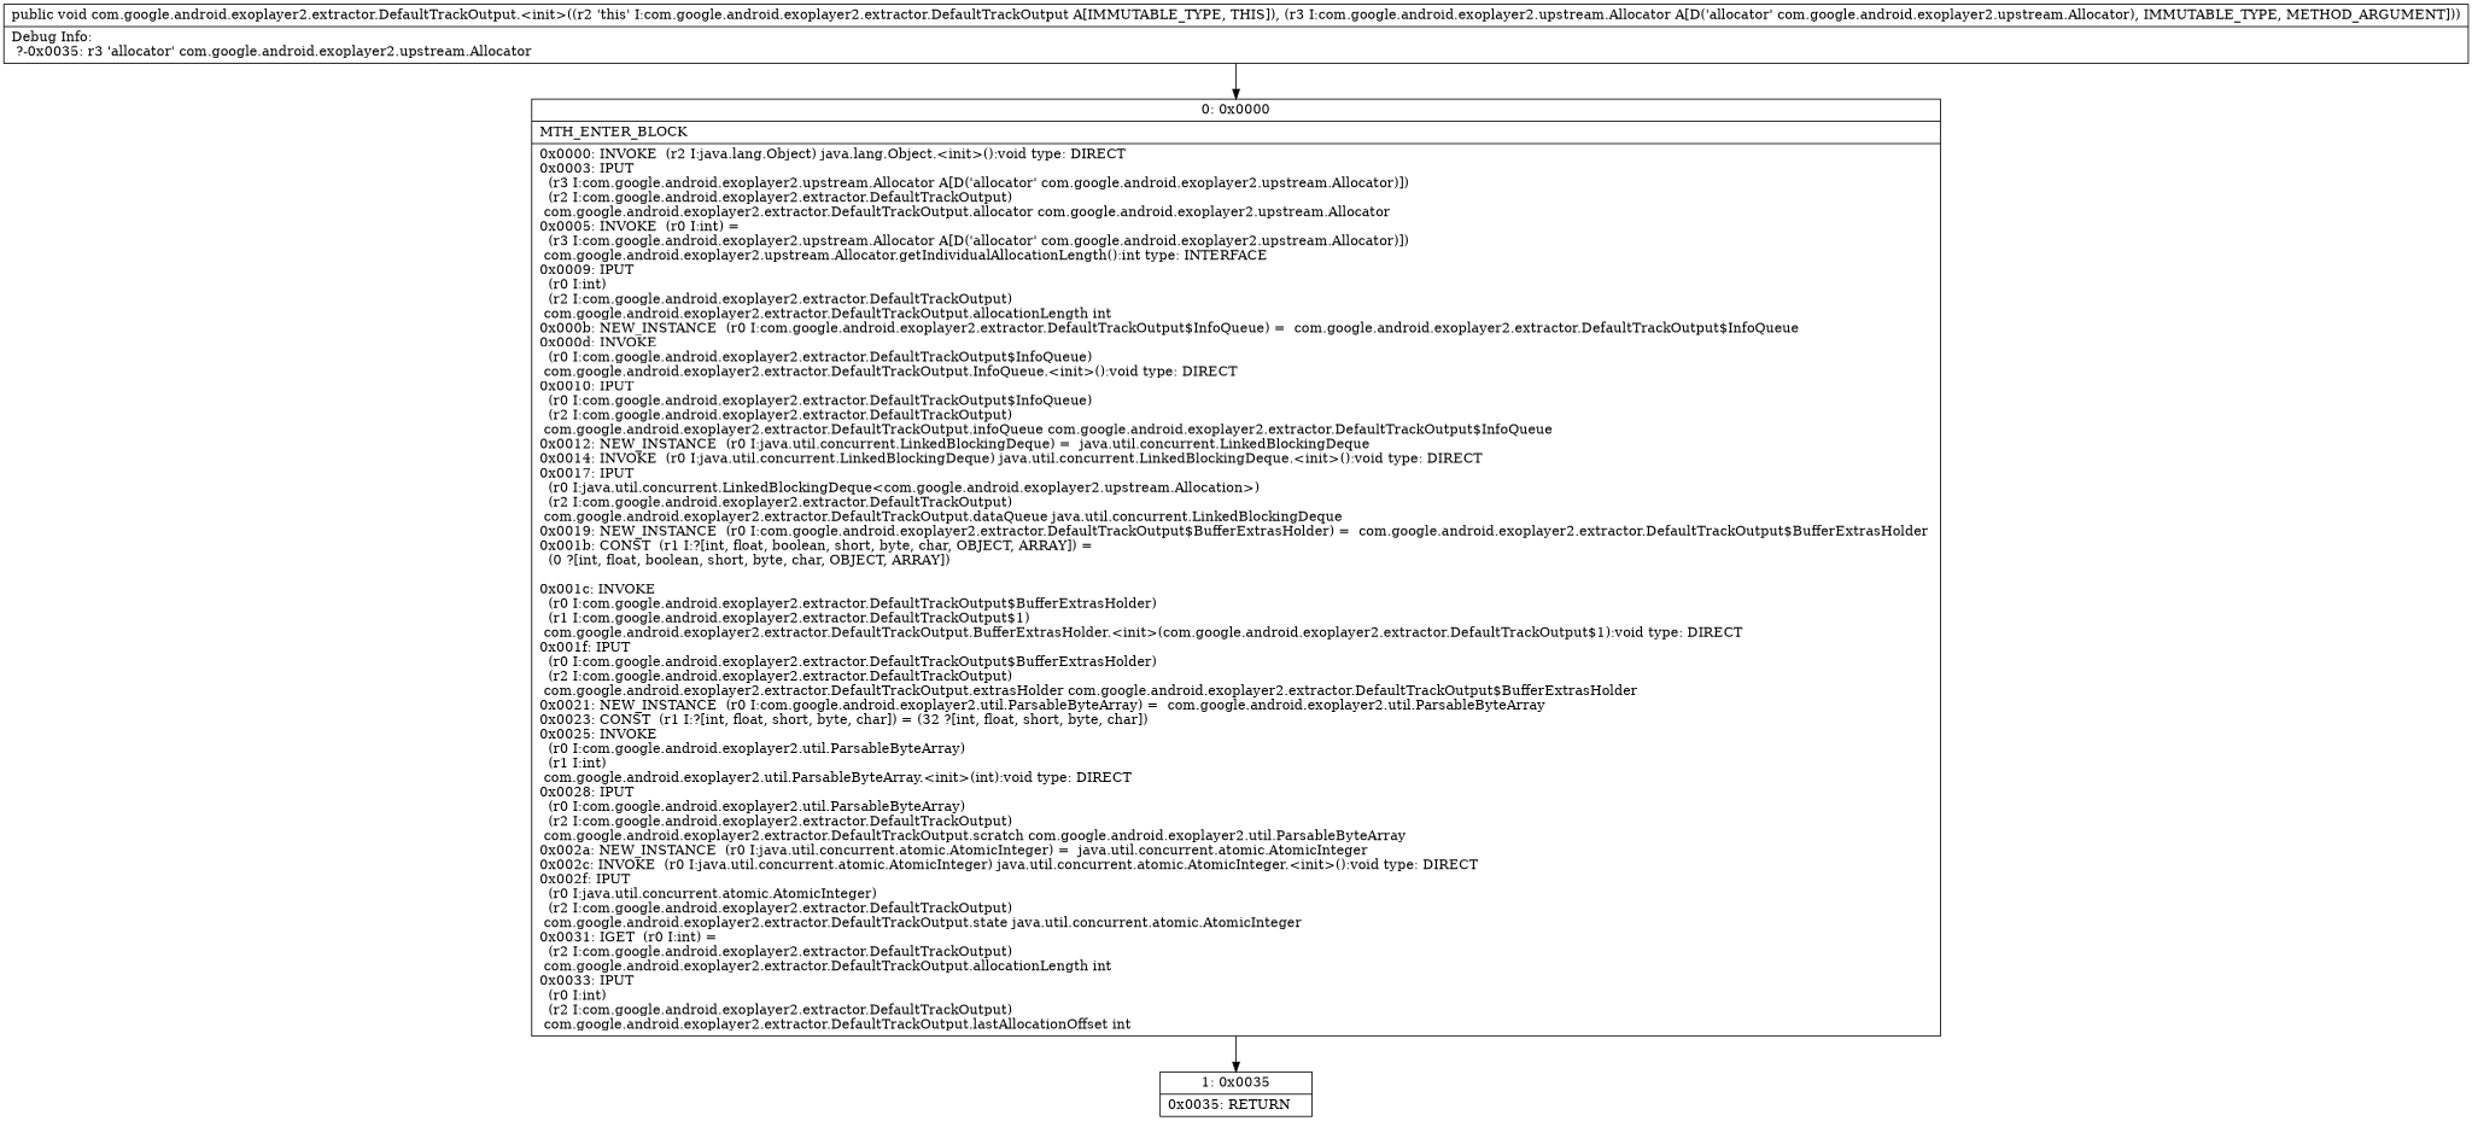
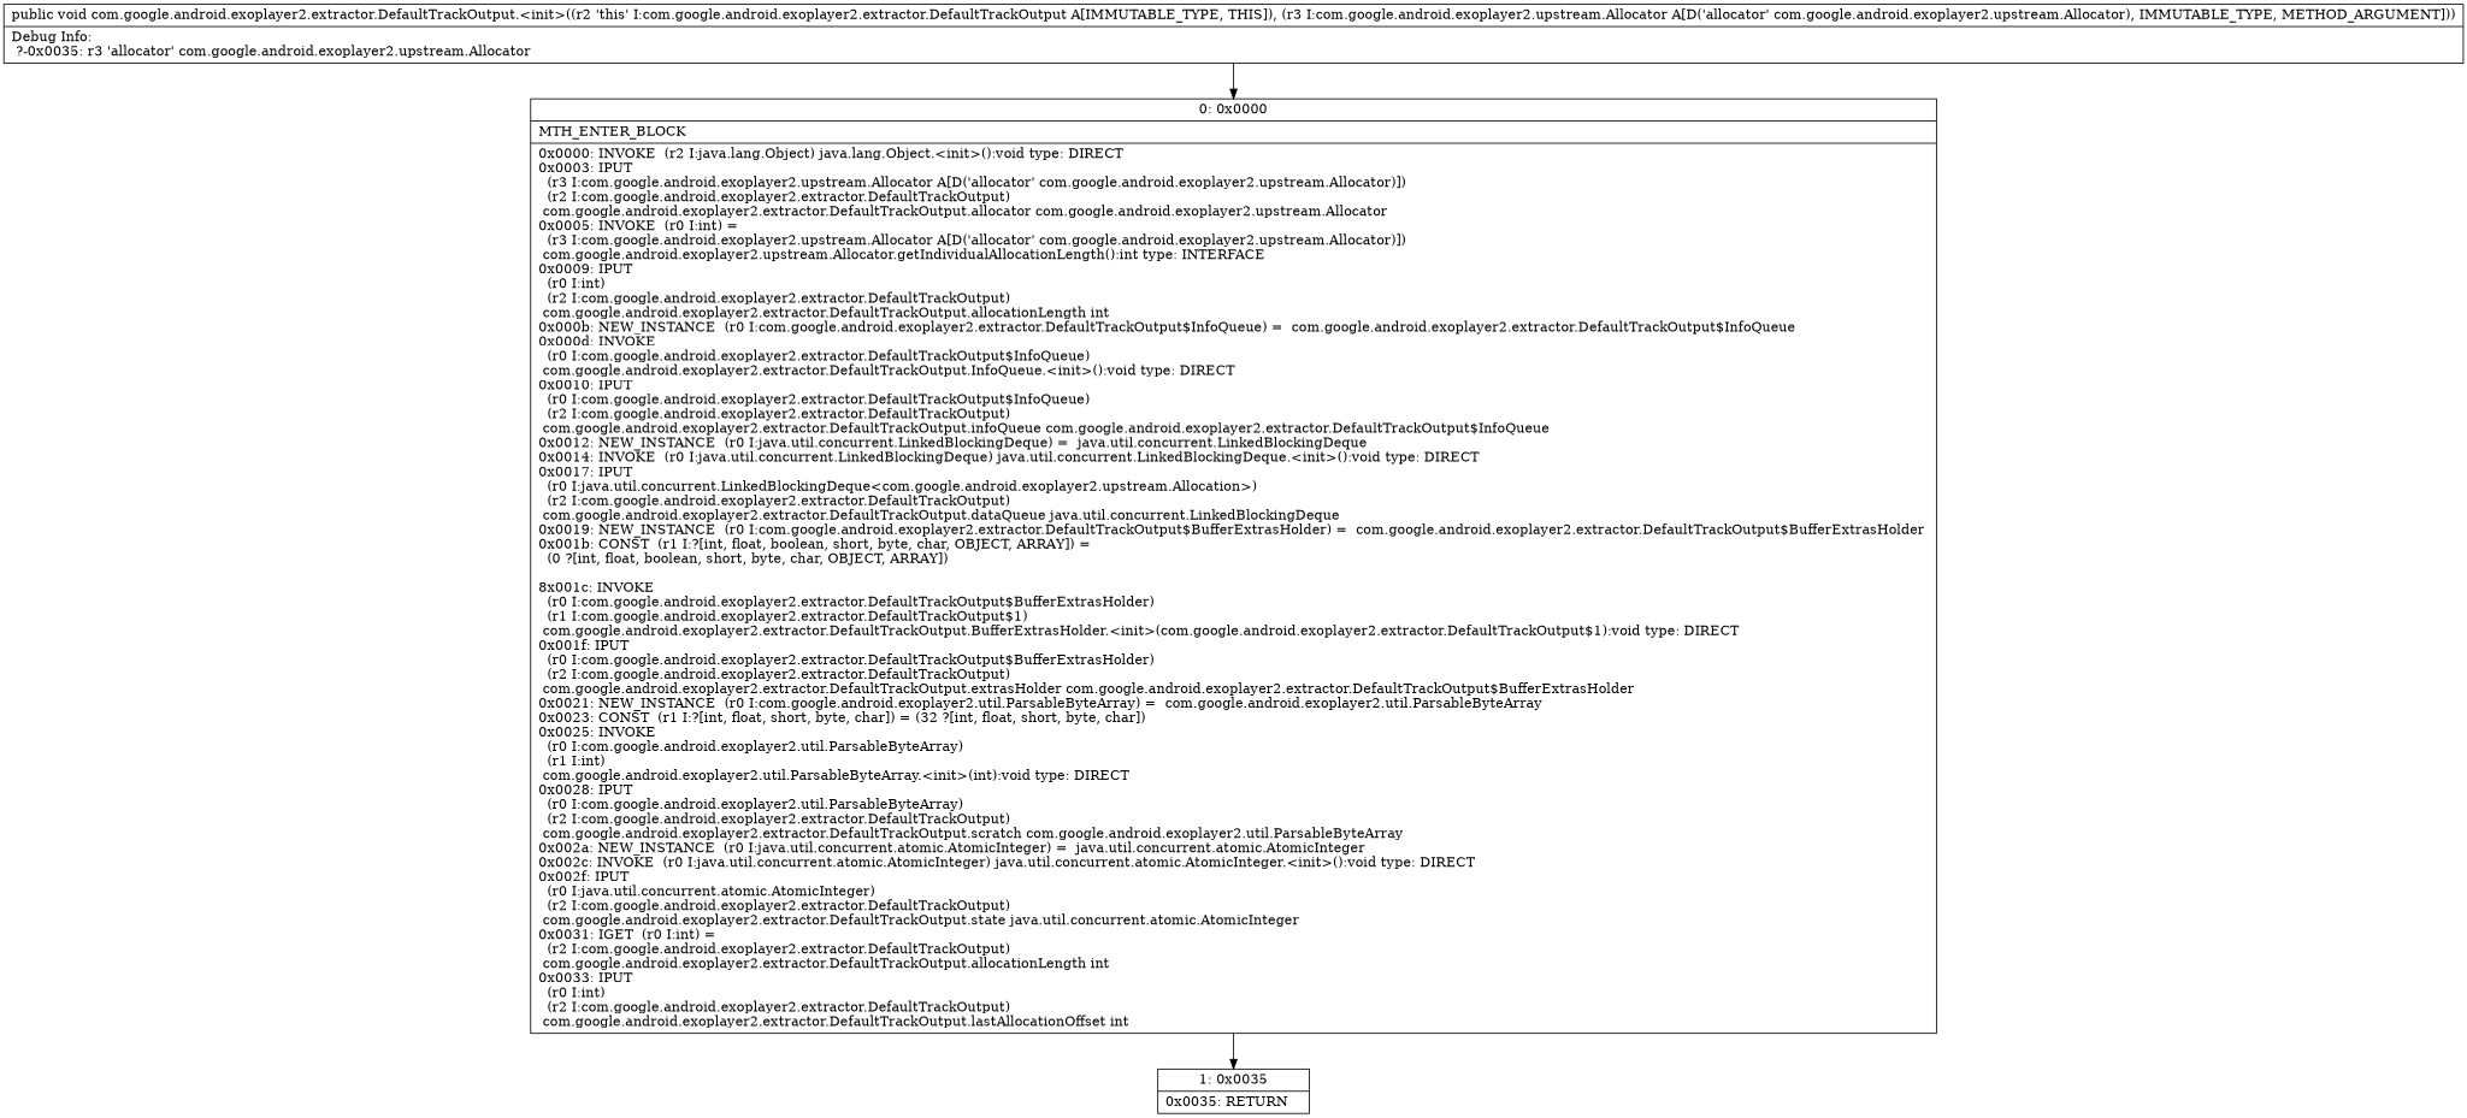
  digraph {
    node [shape=record]
-   n1 [label="{0\:\ 0x0000|MTH_ENTER_BLOCK\l|0x0000: INVOKE  (r2 I:java.lang.Object) java.lang.Object.\<init\>():void type: DIRECT \l0x0003: IPUT  \l  (r3 I:com.google.android.exoplayer2.upstream.Allocator A[D('allocator' com.google.android.exoplayer2.upstream.Allocator)])\l  (r2 I:com.google.android.exoplayer2.extractor.DefaultTrackOutput)\l com.google.android.exoplayer2.extractor.DefaultTrackOutput.allocator com.google.android.exoplayer2.upstream.Allocator \l0x0005: INVOKE  (r0 I:int) = \l  (r3 I:com.google.android.exoplayer2.upstream.Allocator A[D('allocator' com.google.android.exoplayer2.upstream.Allocator)])\l com.google.android.exoplayer2.upstream.Allocator.getIndividualAllocationLength():int type: INTERFACE \l0x0009: IPUT  \l  (r0 I:int)\l  (r2 I:com.google.android.exoplayer2.extractor.DefaultTrackOutput)\l com.google.android.exoplayer2.extractor.DefaultTrackOutput.allocationLength int \l0x000b: NEW_INSTANCE  (r0 I:com.google.android.exoplayer2.extractor.DefaultTrackOutput$InfoQueue) =  com.google.android.exoplayer2.extractor.DefaultTrackOutput$InfoQueue \l0x000d: INVOKE  \l  (r0 I:com.google.android.exoplayer2.extractor.DefaultTrackOutput$InfoQueue)\l com.google.android.exoplayer2.extractor.DefaultTrackOutput.InfoQueue.\<init\>():void type: DIRECT \l0x0010: IPUT  \l  (r0 I:com.google.android.exoplayer2.extractor.DefaultTrackOutput$InfoQueue)\l  (r2 I:com.google.android.exoplayer2.extractor.DefaultTrackOutput)\l com.google.android.exoplayer2.extractor.DefaultTrackOutput.infoQueue com.google.android.exoplayer2.extractor.DefaultTrackOutput$InfoQueue \l0x0012: NEW_INSTANCE  (r0 I:java.util.concurrent.LinkedBlockingDeque) =  java.util.concurrent.LinkedBlockingDeque \l0x0014: INVOKE  (r0 I:java.util.concurrent.LinkedBlockingDeque) java.util.concurrent.LinkedBlockingDeque.\<init\>():void type: DIRECT \l0x0017: IPUT  \l  (r0 I:java.util.concurrent.LinkedBlockingDeque\<com.google.android.exoplayer2.upstream.Allocation\>)\l  (r2 I:com.google.android.exoplayer2.extractor.DefaultTrackOutput)\l com.google.android.exoplayer2.extractor.DefaultTrackOutput.dataQueue java.util.concurrent.LinkedBlockingDeque \l0x0019: NEW_INSTANCE  (r0 I:com.google.android.exoplayer2.extractor.DefaultTrackOutput$BufferExtrasHolder) =  com.google.android.exoplayer2.extractor.DefaultTrackOutput$BufferExtrasHolder \l0x001b: CONST  (r1 I:?[int, float, boolean, short, byte, char, OBJECT, ARRAY]) = \l  (0 ?[int, float, boolean, short, byte, char, OBJECT, ARRAY])\l \l0x001c: INVOKE  \l  (r0 I:com.google.android.exoplayer2.extractor.DefaultTrackOutput$BufferExtrasHolder)\l  (r1 I:com.google.android.exoplayer2.extractor.DefaultTrackOutput$1)\l com.google.android.exoplayer2.extractor.DefaultTrackOutput.BufferExtrasHolder.\<init\>(com.google.android.exoplayer2.extractor.DefaultTrackOutput$1):void type: DIRECT \l0x001f: IPUT  \l  (r0 I:com.google.android.exoplayer2.extractor.DefaultTrackOutput$BufferExtrasHolder)\l  (r2 I:com.google.android.exoplayer2.extractor.DefaultTrackOutput)\l com.google.android.exoplayer2.extractor.DefaultTrackOutput.extrasHolder com.google.android.exoplayer2.extractor.DefaultTrackOutput$BufferExtrasHolder \l0x0021: NEW_INSTANCE  (r0 I:com.google.android.exoplayer2.util.ParsableByteArray) =  com.google.android.exoplayer2.util.ParsableByteArray \l0x0023: CONST  (r1 I:?[int, float, short, byte, char]) = (32 ?[int, float, short, byte, char]) \l0x0025: INVOKE  \l  (r0 I:com.google.android.exoplayer2.util.ParsableByteArray)\l  (r1 I:int)\l com.google.android.exoplayer2.util.ParsableByteArray.\<init\>(int):void type: DIRECT \l0x0028: IPUT  \l  (r0 I:com.google.android.exoplayer2.util.ParsableByteArray)\l  (r2 I:com.google.android.exoplayer2.extractor.DefaultTrackOutput)\l com.google.android.exoplayer2.extractor.DefaultTrackOutput.scratch com.google.android.exoplayer2.util.ParsableByteArray \l0x002a: NEW_INSTANCE  (r0 I:java.util.concurrent.atomic.AtomicInteger) =  java.util.concurrent.atomic.AtomicInteger \l0x002c: INVOKE  (r0 I:java.util.concurrent.atomic.AtomicInteger) java.util.concurrent.atomic.AtomicInteger.\<init\>():void type: DIRECT \l0x002f: IPUT  \l  (r0 I:java.util.concurrent.atomic.AtomicInteger)\l  (r2 I:com.google.android.exoplayer2.extractor.DefaultTrackOutput)\l com.google.android.exoplayer2.extractor.DefaultTrackOutput.state java.util.concurrent.atomic.AtomicInteger \l0x0031: IGET  (r0 I:int) = \l  (r2 I:com.google.android.exoplayer2.extractor.DefaultTrackOutput)\l com.google.android.exoplayer2.extractor.DefaultTrackOutput.allocationLength int \l0x0033: IPUT  \l  (r0 I:int)\l  (r2 I:com.google.android.exoplayer2.extractor.DefaultTrackOutput)\l com.google.android.exoplayer2.extractor.DefaultTrackOutput.lastAllocationOffset int \l}"]
+   n1 [label="{0\:\ 0x0000|MTH_ENTER_BLOCK\l|0x0000: INVOKE  (r2 I:java.lang.Object) java.lang.Object.\<init\>():void type: DIRECT \l0x0003: IPUT  \l  (r3 I:com.google.android.exoplayer2.upstream.Allocator A[D('allocator' com.google.android.exoplayer2.upstream.Allocator)])\l  (r2 I:com.google.android.exoplayer2.extractor.DefaultTrackOutput)\l com.google.android.exoplayer2.extractor.DefaultTrackOutput.allocator com.google.android.exoplayer2.upstream.Allocator \l0x0005: INVOKE  (r0 I:int) = \l  (r3 I:com.google.android.exoplayer2.upstream.Allocator A[D('allocator' com.google.android.exoplayer2.upstream.Allocator)])\l com.google.android.exoplayer2.upstream.Allocator.getIndividualAllocationLength():int type: INTERFACE \l0x0009: IPUT  \l  (r0 I:int)\l  (r2 I:com.google.android.exoplayer2.extractor.DefaultTrackOutput)\l com.google.android.exoplayer2.extractor.DefaultTrackOutput.allocationLength int \l0x000b: NEW_INSTANCE  (r0 I:com.google.android.exoplayer2.extractor.DefaultTrackOutput$InfoQueue) =  com.google.android.exoplayer2.extractor.DefaultTrackOutput$InfoQueue \l0x000d: INVOKE  \l  (r0 I:com.google.android.exoplayer2.extractor.DefaultTrackOutput$InfoQueue)\l com.google.android.exoplayer2.extractor.DefaultTrackOutput.InfoQueue.\<init\>():void type: DIRECT \l0x0010: IPUT  \l  (r0 I:com.google.android.exoplayer2.extractor.DefaultTrackOutput$InfoQueue)\l  (r2 I:com.google.android.exoplayer2.extractor.DefaultTrackOutput)\l com.google.android.exoplayer2.extractor.DefaultTrackOutput.infoQueue com.google.android.exoplayer2.extractor.DefaultTrackOutput$InfoQueue \l0x0012: NEW_INSTANCE  (r0 I:java.util.concurrent.LinkedBlockingDeque) =  java.util.concurrent.LinkedBlockingDeque \l0x0014: INVOKE  (r0 I:java.util.concurrent.LinkedBlockingDeque) java.util.concurrent.LinkedBlockingDeque.\<init\>():void type: DIRECT \l0x0017: IPUT  \l  (r0 I:java.util.concurrent.LinkedBlockingDeque\<com.google.android.exoplayer2.upstream.Allocation\>)\l  (r2 I:com.google.android.exoplayer2.extractor.DefaultTrackOutput)\l com.google.android.exoplayer2.extractor.DefaultTrackOutput.dataQueue java.util.concurrent.LinkedBlockingDeque \l0x0019: NEW_INSTANCE  (r0 I:com.google.android.exoplayer2.extractor.DefaultTrackOutput$BufferExtrasHolder) =  com.google.android.exoplayer2.extractor.DefaultTrackOutput$BufferExtrasHolder \l0x001b: CONST  (r1 I:?[int, float, boolean, short, byte, char, OBJECT, ARRAY]) = \l  (0 ?[int, float, boolean, short, byte, char, OBJECT, ARRAY])\l \l8x001c: INVOKE  \l  (r0 I:com.google.android.exoplayer2.extractor.DefaultTrackOutput$BufferExtrasHolder)\l  (r1 I:com.google.android.exoplayer2.extractor.DefaultTrackOutput$1)\l com.google.android.exoplayer2.extractor.DefaultTrackOutput.BufferExtrasHolder.\<init\>(com.google.android.exoplayer2.extractor.DefaultTrackOutput$1):void type: DIRECT \l0x001f: IPUT  \l  (r0 I:com.google.android.exoplayer2.extractor.DefaultTrackOutput$BufferExtrasHolder)\l  (r2 I:com.google.android.exoplayer2.extractor.DefaultTrackOutput)\l com.google.android.exoplayer2.extractor.DefaultTrackOutput.extrasHolder com.google.android.exoplayer2.extractor.DefaultTrackOutput$BufferExtrasHolder \l0x0021: NEW_INSTANCE  (r0 I:com.google.android.exoplayer2.util.ParsableByteArray) =  com.google.android.exoplayer2.util.ParsableByteArray \l0x0023: CONST  (r1 I:?[int, float, short, byte, char]) = (32 ?[int, float, short, byte, char]) \l0x0025: INVOKE  \l  (r0 I:com.google.android.exoplayer2.util.ParsableByteArray)\l  (r1 I:int)\l com.google.android.exoplayer2.util.ParsableByteArray.\<init\>(int):void type: DIRECT \l0x0028: IPUT  \l  (r0 I:com.google.android.exoplayer2.util.ParsableByteArray)\l  (r2 I:com.google.android.exoplayer2.extractor.DefaultTrackOutput)\l com.google.android.exoplayer2.extractor.DefaultTrackOutput.scratch com.google.android.exoplayer2.util.ParsableByteArray \l0x002a: NEW_INSTANCE  (r0 I:java.util.concurrent.atomic.AtomicInteger) =  java.util.concurrent.atomic.AtomicInteger \l0x002c: INVOKE  (r0 I:java.util.concurrent.atomic.AtomicInteger) java.util.concurrent.atomic.AtomicInteger.\<init\>():void type: DIRECT \l0x002f: IPUT  \l  (r0 I:java.util.concurrent.atomic.AtomicInteger)\l  (r2 I:com.google.android.exoplayer2.extractor.DefaultTrackOutput)\l com.google.android.exoplayer2.extractor.DefaultTrackOutput.state java.util.concurrent.atomic.AtomicInteger \l0x0031: IGET  (r0 I:int) = \l  (r2 I:com.google.android.exoplayer2.extractor.DefaultTrackOutput)\l com.google.android.exoplayer2.extractor.DefaultTrackOutput.allocationLength int \l0x0033: IPUT  \l  (r0 I:int)\l  (r2 I:com.google.android.exoplayer2.extractor.DefaultTrackOutput)\l com.google.android.exoplayer2.extractor.DefaultTrackOutput.lastAllocationOffset int \l}"]
    n2 [label="{1\:\ 0x0035|0x0035: RETURN   \l}"]
    n3 [label="{public void com.google.android.exoplayer2.extractor.DefaultTrackOutput.\<init\>((r2 'this' I:com.google.android.exoplayer2.extractor.DefaultTrackOutput A[IMMUTABLE_TYPE, THIS]), (r3 I:com.google.android.exoplayer2.upstream.Allocator A[D('allocator' com.google.android.exoplayer2.upstream.Allocator), IMMUTABLE_TYPE, METHOD_ARGUMENT]))  | Debug Info:\l  ?\-0x0035: r3 'allocator' com.google.android.exoplayer2.upstream.Allocator\l}"]
    n1 -> n2
    n3 -> n1
  }
